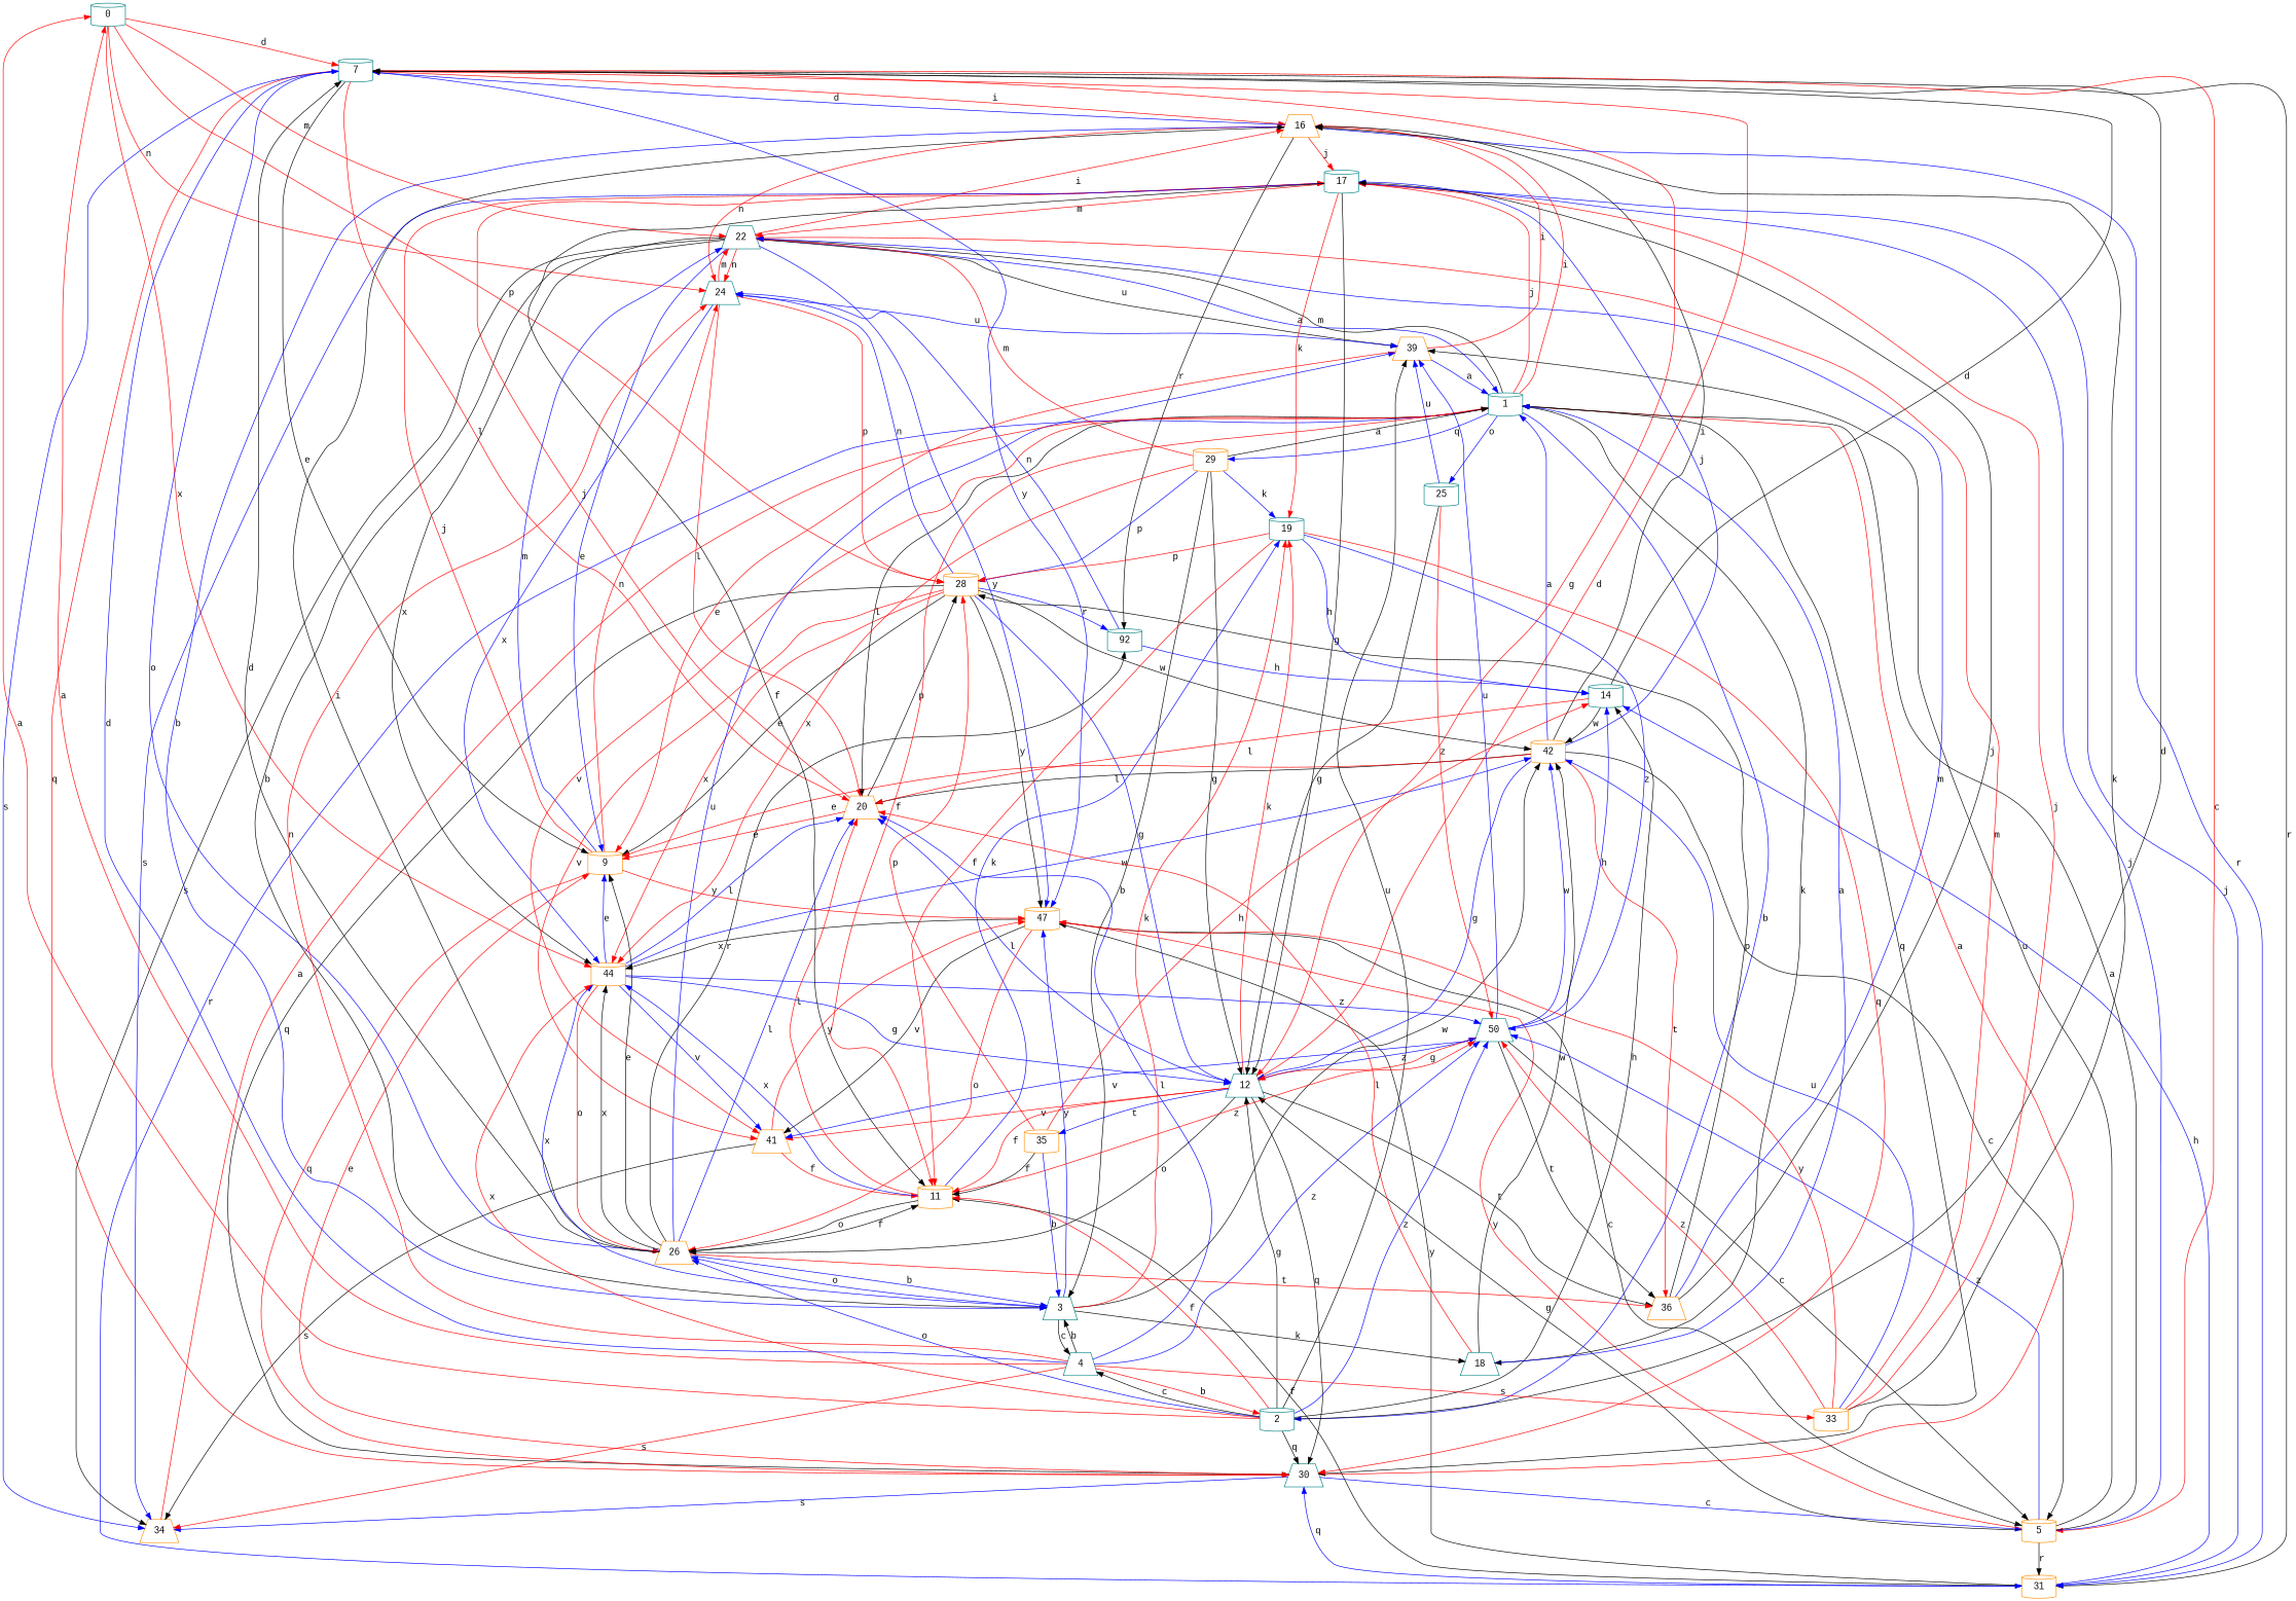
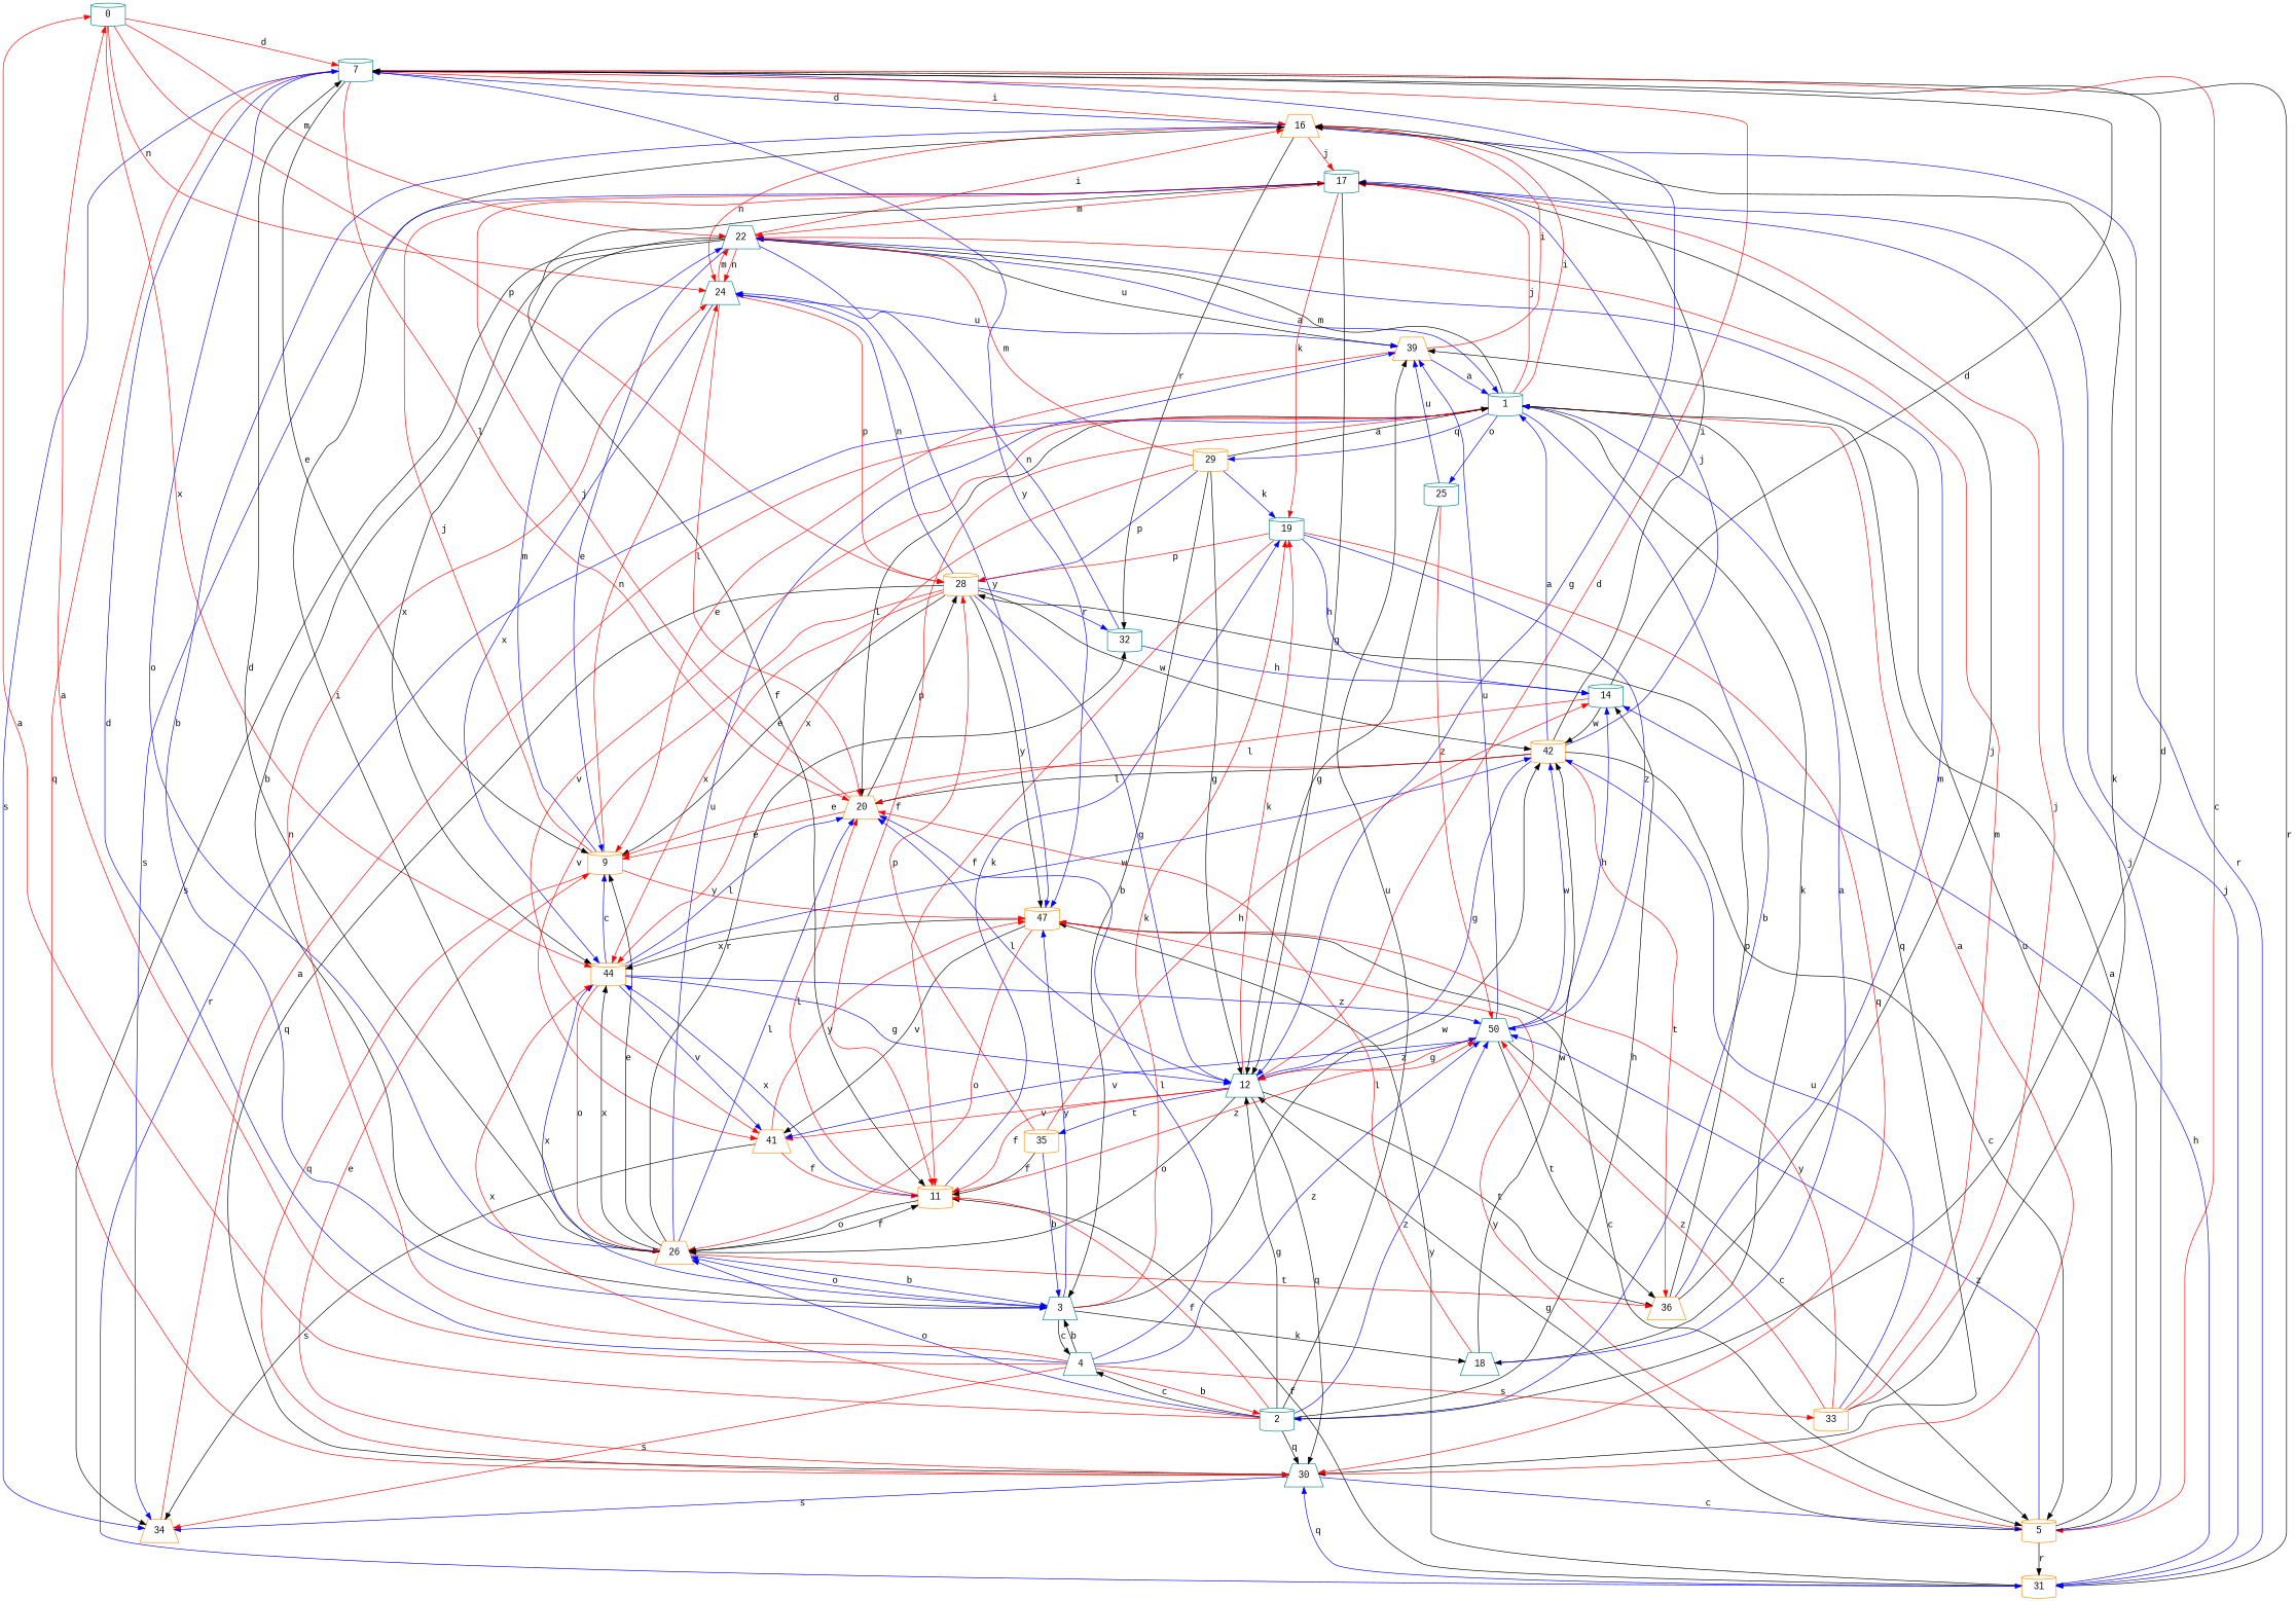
  strict digraph {
    fontname="Liberation Mono"
    node [color=darkorange fontname="Liberation Mono" shape=cylinder]
    edge [color=red fontname="Liberation Mono"]
    0 [color=teal]
    7 [color=teal]
    22 [color=teal shape=trapezium]
    24 [color=teal shape=trapezium]
    28
    44
    16 [shape=trapezium]
    20 [shape=trapezium]
    30 [color=teal shape=trapezium]
    31
    12 [color=teal shape=trapezium]
    26 [shape=trapezium]
    47
    34 [shape=trapezium]
    5
    9
    1 [color=teal]
    39 [shape=trapezium]
    3 [color=teal shape=trapezium]
    41 [shape=trapezium]
    42
-   32 [color=teal label=92]
+   32 [color=teal]
    50 [color=teal shape=trapezium]
    2 [color=teal]
    11
    17 [color=teal]
    18 [color=teal shape=trapezium]
    25 [color=teal]
    29
    4 [color=teal shape=trapezium]
    14 [color=teal]
    19 [color=teal]
    33
    35
    36 [shape=trapezium]
    0 -> 7 [label=d]
    0 -> 22 [label=m]
    0 -> 24 [label=n]
    0 -> 28 [label=p]
    0 -> 44 [label=x]
    7 -> 16 [label=i]
    7 -> 20 [label=l]
    7 -> 30 [label=q]
    7 -> 31 [color=black label=r]
-   7 -> 12 [label=g]
+   7 -> 12 [color=blue label=g]
    7 -> 26 [color=blue label=o]
    7 -> 47 [color=blue label=y]
    7 -> 34 [color=blue label=s]
    7 -> 5 [label=c]
    7 -> 9 [color=black label=e]
    22 -> 24 [label=n]
    22 -> 44 [color=black label=x]
    22 -> 16 [label=i]
    22 -> 47 [color=blue label=y]
    22 -> 34 [color=black label=s]
    22 -> 9 [color=blue label=e]
    22 -> 1 [color=blue label=a]
    22 -> 39 [color=black label=u]
    22 -> 3 [color=black label=b]
    24 -> 22 [label=m]
    24 -> 28 [label=p]
    24 -> 44 [color=blue label=x]
    24 -> 20 [label=l]
    24 -> 39 [color=blue label=u]
    28 -> 24 [color=blue label=n]
    28 -> 44 [label=x]
    28 -> 30 [color=black label=q]
    28 -> 12 [color=blue label=g]
    28 -> 47 [color=black label=y]
    28 -> 9 [color=black label=e]
    28 -> 41 [label=v]
    28 -> 42 [color=black label=w]
    28 -> 32 [color=blue label=r]
    44 -> 20 [color=blue label=l]
    44 -> 12 [color=blue label=g]
    44 -> 26 [label=o]
-   44 -> 9 [color=blue label=e]
+   44 -> 9 [color=blue label=c]
    44 -> 41 [color=blue label=v]
    44 -> 42 [color=blue label=w]
    44 -> 50 [color=blue label=z]
    16 -> 7 [color=blue label=d]
    16 -> 24 [label=n]
    16 -> 31 [color=blue label=r]
    16 -> 3 [color=blue label=b]
    16 -> 32 [color=black label=r]
    16 -> 17 [label=j]
    20 -> 28 [color=black label=p]
    20 -> 9 [label=e]
    20 -> 17 [label=j]
    30 -> 34 [color=blue label=s]
    30 -> 5 [color=blue label=c]
    30 -> 9 [label=e]
    30 -> 1 [label=a]
    31 -> 30 [color=blue label=q]
    31 -> 47 [color=black label=y]
    31 -> 11 [color=black label=f]
    31 -> 17 [color=blue label=j]
    31 -> 14 [color=blue label=h]
    12 -> 7 [label=d]
    12 -> 20 [color=blue label=l]
    12 -> 30 [color=black label=q]
    12 -> 26 [color=black label=o]
    12 -> 41 [label=v]
    12 -> 50 [color=blue label=z]
    12 -> 11 [label=f]
    12 -> 19 [label=k]
    12 -> 35 [color=blue label=t]
    12 -> 36 [color=black label=t]
    26 -> 7 [color=black label=d]
    26 -> 44 [color=black label=x]
    26 -> 16 [color=black label=i]
    26 -> 20 [color=blue label=l]
    26 -> 9 [color=black label=e]
    26 -> 39 [color=blue label=u]
    26 -> 3 [color=blue label=b]
    26 -> 32 [color=black label=r]
    26 -> 11 [color=black label=f]
    26 -> 36 [label=t]
    47 -> 44 [color=black label=x]
    47 -> 26 [label=o]
    47 -> 5 [color=black label=c]
    47 -> 41 [color=black label=v]
    34 -> 1 [label=a]
    5 -> 31 [color=black label=r]
    5 -> 12 [color=black label=g]
    5 -> 47 [label=y]
    5 -> 1 [color=black label=a]
    5 -> 39 [color=black label=u]
    5 -> 50 [color=blue label=z]
    5 -> 17 [color=blue label=j]
    9 -> 22 [color=blue label=m]
    9 -> 24 [label=n]
    9 -> 30 [label=q]
    9 -> 47 [label=y]
    9 -> 17 [label=j]
    1 -> 22 [color=black label=m]
    1 -> 16 [label=i]
    1 -> 20 [color=black label=l]
    1 -> 30 [color=black label=q]
    1 -> 31 [color=blue label=r]
    1 -> 41 [label=v]
    1 -> 2 [color=blue label=b]
    1 -> 11 [label=f]
    1 -> 17 [label=j]
    1 -> 18 [color=black label=k]
    1 -> 25 [color=blue label=o]
    1 -> 29 [color=blue label=q]
    39 -> 16 [label=i]
    39 -> 9 [label=e]
    39 -> 1 [color=blue label=a]
    3 -> 44 [color=blue label=x]
    3 -> 26 [color=blue label=o]
    3 -> 47 [color=blue label=y]
    3 -> 42 [color=black label=w]
    3 -> 18 [color=black label=k]
    3 -> 4 [color=black label=c]
    3 -> 19 [label=k]
    41 -> 47 [label=y]
    41 -> 34 [color=black label=s]
    41 -> 11 [label=f]
    42 -> 16 [color=black label=i]
    42 -> 20 [color=black label=l]
    42 -> 12 [color=blue label=g]
    42 -> 5 [color=black label=c]
    42 -> 9 [label=e]
    42 -> 1 [color=blue label=a]
    42 -> 17 [color=blue label=j]
    42 -> 36 [label=t]
    32 -> 24 [color=blue label=n]
    32 -> 14 [color=blue label=h]
    50 -> 12 [label=g]
    50 -> 5 [color=black label=c]
    50 -> 39 [color=blue label=u]
    50 -> 41 [color=blue label=v]
    50 -> 42 [color=blue label=w]
    50 -> 14 [color=blue label=h]
    50 -> 36 [color=black label=t]
    2 -> 0 [label=a]
    2 -> 7 [color=black label=d]
    2 -> 44 [label=x]
    2 -> 30 [color=black label=q]
    2 -> 12 [color=black label=g]
    2 -> 26 [color=blue label=o]
    2 -> 39 [color=black label=u]
    2 -> 50 [color=blue label=z]
    2 -> 11 [label=f]
    2 -> 4 [color=black label=c]
    2 -> 14 [color=black label=h]
    11 -> 44 [color=blue label=x]
    11 -> 20 [label=l]
    11 -> 26 [color=black label=o]
    11 -> 50 [label=z]
    11 -> 19 [color=blue label=k]
    17 -> 22 [label=m]
    17 -> 12 [color=black label=g]
    17 -> 34 [color=blue label=s]
    17 -> 11 [color=black label=f]
    17 -> 19 [label=k]
    18 -> 20 [label=l]
    18 -> 1 [color=blue label=a]
    18 -> 42 [color=black label=w]
    25 -> 12 [color=black label=g]
    25 -> 39 [color=blue label=u]
    25 -> 50 [label=z]
    29 -> 22 [label=m]
    29 -> 28 [color=blue label=p]
    29 -> 44 [label=x]
    29 -> 12 [color=black label=g]
    29 -> 1 [color=black label=a]
    29 -> 3 [color=black label=b]
    29 -> 19 [color=blue label=k]
    4 -> 0 [label=a]
    4 -> 7 [color=blue label=d]
    4 -> 24 [label=n]
    4 -> 20 [color=blue label=l]
    4 -> 34 [label=s]
    4 -> 3 [color=black label=b]
    4 -> 50 [color=blue label=z]
    4 -> 2 [label=b]
    4 -> 33 [label=s]
    14 -> 7 [color=black label=d]
    14 -> 20 [label=l]
    14 -> 42 [color=black label=w]
    19 -> 28 [label=p]
    19 -> 30 [label=q]
    19 -> 50 [color=blue label=z]
    19 -> 11 [label=f]
    19 -> 14 [color=blue label=h]
    33 -> 22 [label=m]
    33 -> 16 [color=black label=k]
    33 -> 47 [label=y]
    33 -> 42 [color=blue label=u]
    33 -> 50 [label=z]
    33 -> 17 [label=j]
    35 -> 28 [label=p]
    35 -> 3 [color=blue label=b]
    35 -> 11 [color=black label=f]
    35 -> 14 [label=h]
    36 -> 22 [color=blue label=m]
    36 -> 28 [color=black label=p]
    36 -> 17 [color=black label=j]
  }
